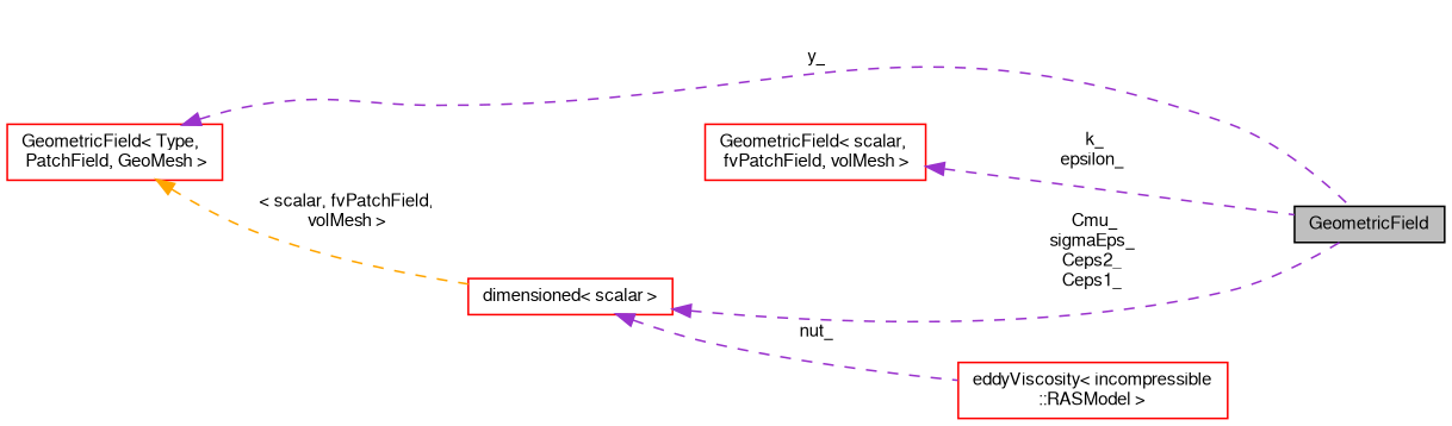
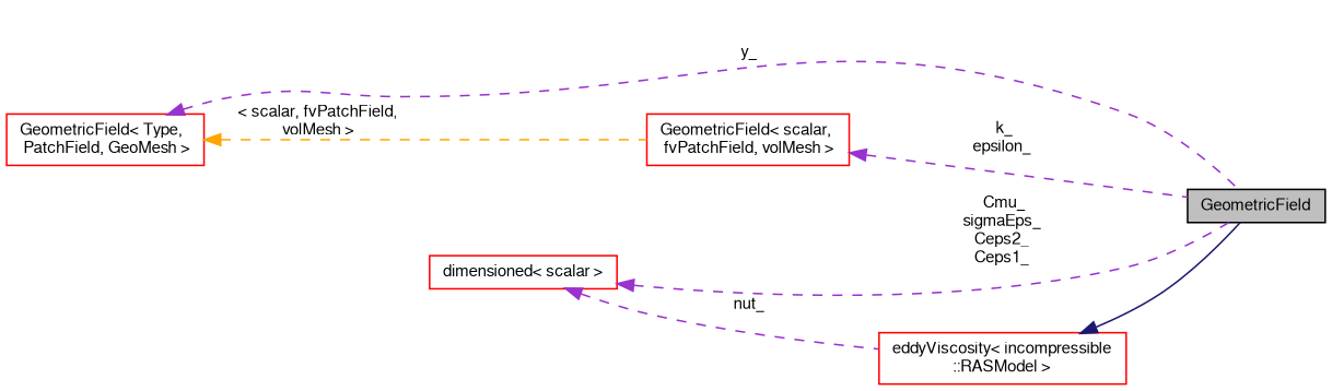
  digraph {
    rankdir=LR
    node [color=red fontname=FreeSans fontsize=10 shape=record]
    edge [color=darkorchid3 dir=back fontname=FreeSans fontsize=10 labelfontname=FreeSans labelfontsize=10 style=dashed]
    n1 [color=black fillcolor=grey75 fontcolor=black height=0.2 label=GeometricField style=filled width=0.4]
    n2 [height=0.2 label="eddyViscosity\< incompressible\l::RASModel \>" width=0.4]
    n3 [height=0.2 label="GeometricField\< scalar,\l fvPatchField, volMesh \>" width=0.4]
    n4 [height=0.2 label="GeometricField\< Type,\l PatchField, GeoMesh \>" width=0.4]
    n5 [height=0.2 label="dimensioned\< scalar \>" width=0.4]
+   n2 -> n1 [color=midnightblue style=solid]
    n3 -> n1 [label=" k_\nepsilon_"]
    n4 -> n1 [label=" y_"]
-   n4 -> n5 [color=orange label=" \< scalar, fvPatchField,\l volMesh \>"]
+   n4 -> n3 [color=orange label=" \< scalar, fvPatchField,\l volMesh \>"]
    n5 -> n1 [label=" Cmu_\nsigmaEps_\nCeps2_\nCeps1_"]
    n5 -> n2 [label=" nut_"]
  }
